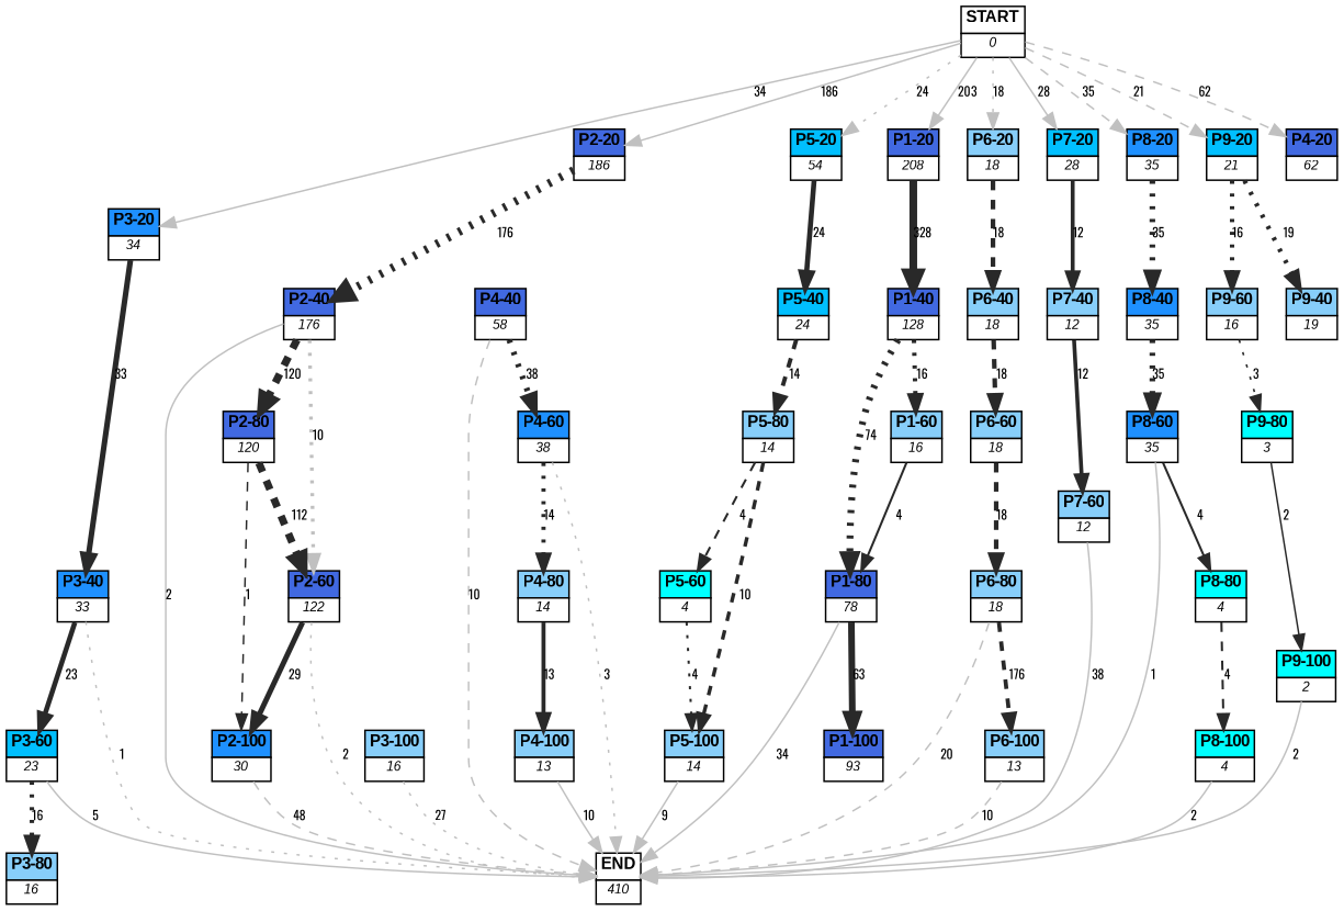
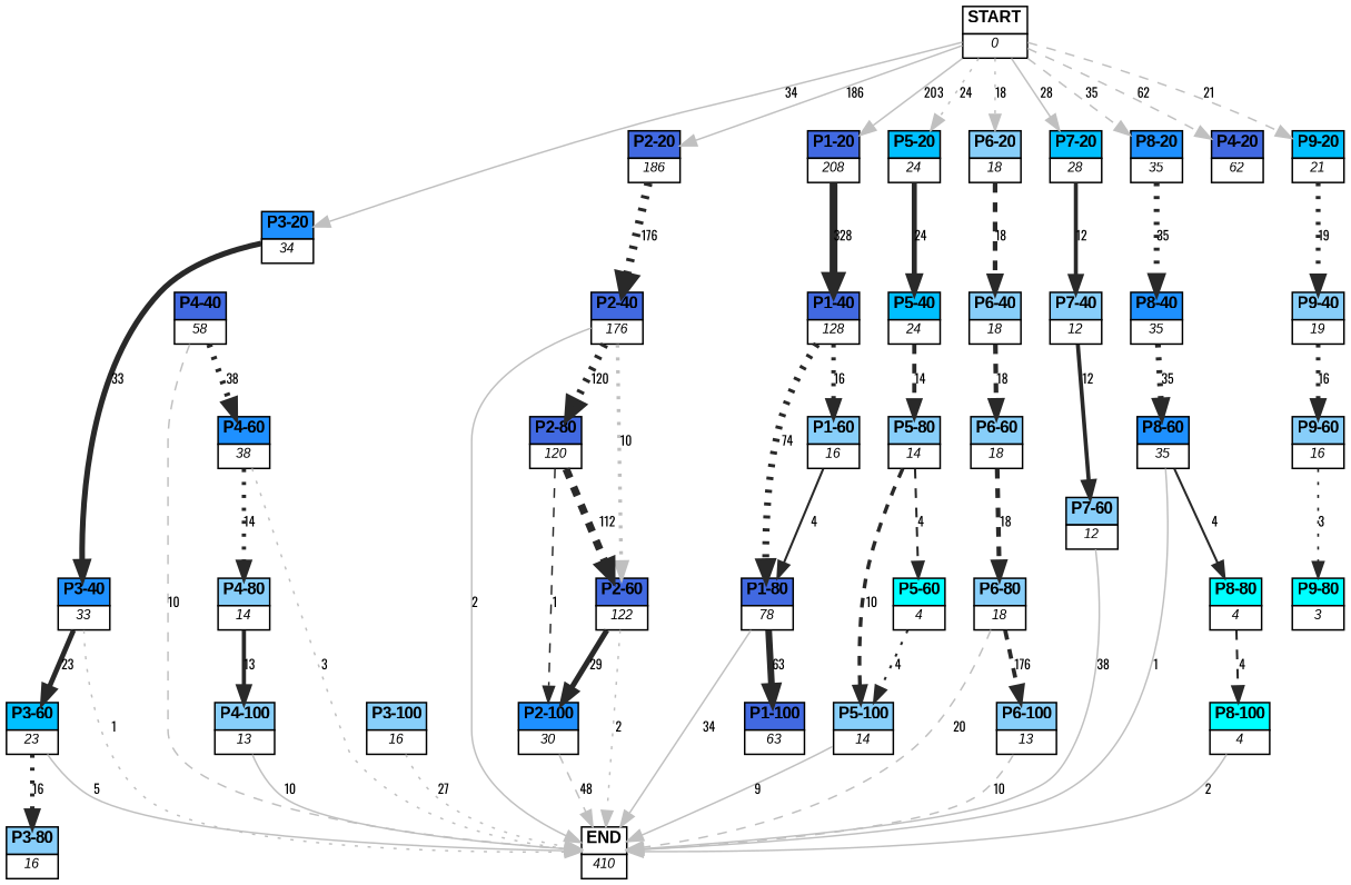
  digraph {
    fontname=Oswald
    node [fontname=Oswald shape=plain]
    edge [color=grey16 fontname=Oswald fontsize=8 labelfloat=false style=solid]
    n1 [label=<<table border="0" cellborder="1" cellspacing="0"><tr><td bgcolor="white"><FONT face="Arial" POINT-SIZE="10"><b>START</b></FONT></td></tr><tr><td bgcolor="white"><FONT face="Arial" POINT-SIZE="8"><i>0</i></FONT></td></tr></table>>]
    n2 [label=<<table border="0" cellborder="1" cellspacing="0"><tr><td bgcolor="royalblue"><FONT face="Arial" POINT-SIZE="10"><b>P1-20</b></FONT></td></tr><tr><td bgcolor="white"><FONT face="Arial" POINT-SIZE="8"><i>208</i></FONT></td></tr></table>>]
    n3 [label=<<table border="0" cellborder="1" cellspacing="0"><tr><td bgcolor="royalblue"><FONT face="Arial" POINT-SIZE="10"><b>P2-20</b></FONT></td></tr><tr><td bgcolor="white"><FONT face="Arial" POINT-SIZE="8"><i>186</i></FONT></td></tr></table>>]
    n4 [label=<<table border="0" cellborder="1" cellspacing="0"><tr><td bgcolor="dodgerblue"><FONT face="Arial" POINT-SIZE="10"><b>P3-20</b></FONT></td></tr><tr><td bgcolor="white"><FONT face="Arial" POINT-SIZE="8"><i>34</i></FONT></td></tr></table>>]
    n5 [label=<<table border="0" cellborder="1" cellspacing="0"><tr><td bgcolor="royalblue"><FONT face="Arial" POINT-SIZE="10"><b>P4-20</b></FONT></td></tr><tr><td bgcolor="white"><FONT face="Arial" POINT-SIZE="8"><i>62</i></FONT></td></tr></table>>]
-   n6 [label=<<table border="0" cellborder="1" cellspacing="0"><tr><td bgcolor="deepskyblue"><FONT face="Arial" POINT-SIZE="10"><b>P5-20</b></FONT></td></tr><tr><td bgcolor="white"><FONT face="Arial" POINT-SIZE="8"><i>54</i></FONT></td></tr></table>>]
+   n6 [label=<<table border="0" cellborder="1" cellspacing="0"><tr><td bgcolor="deepskyblue"><FONT face="Arial" POINT-SIZE="10"><b>P5-20</b></FONT></td></tr><tr><td bgcolor="white"><FONT face="Arial" POINT-SIZE="8"><i>24</i></FONT></td></tr></table>>]
    n7 [label=<<table border="0" cellborder="1" cellspacing="0"><tr><td bgcolor="lightskyblue"><FONT face="Arial" POINT-SIZE="10"><b>P6-20</b></FONT></td></tr><tr><td bgcolor="white"><FONT face="Arial" POINT-SIZE="8"><i>18</i></FONT></td></tr></table>>]
    n8 [label=<<table border="0" cellborder="1" cellspacing="0"><tr><td bgcolor="deepskyblue"><FONT face="Arial" POINT-SIZE="10"><b>P7-20</b></FONT></td></tr><tr><td bgcolor="white"><FONT face="Arial" POINT-SIZE="8"><i>28</i></FONT></td></tr></table>>]
    n9 [label=<<table border="0" cellborder="1" cellspacing="0"><tr><td bgcolor="dodgerblue"><FONT face="Arial" POINT-SIZE="10"><b>P8-20</b></FONT></td></tr><tr><td bgcolor="white"><FONT face="Arial" POINT-SIZE="8"><i>35</i></FONT></td></tr></table>>]
    n10 [label=<<table border="0" cellborder="1" cellspacing="0"><tr><td bgcolor="deepskyblue"><FONT face="Arial" POINT-SIZE="10"><b>P9-20</b></FONT></td></tr><tr><td bgcolor="white"><FONT face="Arial" POINT-SIZE="8"><i>21</i></FONT></td></tr></table>>]
    n11 [label=<<table border="0" cellborder="1" cellspacing="0"><tr><td bgcolor="royalblue"><FONT face="Arial" POINT-SIZE="10"><b>P1-40</b></FONT></td></tr><tr><td bgcolor="white"><FONT face="Arial" POINT-SIZE="8"><i>128</i></FONT></td></tr></table>>]
    n12 [label=<<table border="0" cellborder="1" cellspacing="0"><tr><td bgcolor="royalblue"><FONT face="Arial" POINT-SIZE="10"><b>P2-40</b></FONT></td></tr><tr><td bgcolor="white"><FONT face="Arial" POINT-SIZE="8"><i>176</i></FONT></td></tr></table>>]
    n13 [label=<<table border="0" cellborder="1" cellspacing="0"><tr><td bgcolor="dodgerblue"><FONT face="Arial" POINT-SIZE="10"><b>P3-40</b></FONT></td></tr><tr><td bgcolor="white"><FONT face="Arial" POINT-SIZE="8"><i>33</i></FONT></td></tr></table>>]
    n14 [label=<<table border="0" cellborder="1" cellspacing="0"><tr><td bgcolor="deepskyblue"><FONT face="Arial" POINT-SIZE="10"><b>P5-40</b></FONT></td></tr><tr><td bgcolor="white"><FONT face="Arial" POINT-SIZE="8"><i>24</i></FONT></td></tr></table>>]
    n15 [label=<<table border="0" cellborder="1" cellspacing="0"><tr><td bgcolor="lightskyblue"><FONT face="Arial" POINT-SIZE="10"><b>P6-40</b></FONT></td></tr><tr><td bgcolor="white"><FONT face="Arial" POINT-SIZE="8"><i>18</i></FONT></td></tr></table>>]
    n16 [label=<<table border="0" cellborder="1" cellspacing="0"><tr><td bgcolor="lightskyblue"><FONT face="Arial" POINT-SIZE="10"><b>P7-40</b></FONT></td></tr><tr><td bgcolor="white"><FONT face="Arial" POINT-SIZE="8"><i>12</i></FONT></td></tr></table>>]
    n17 [label=<<table border="0" cellborder="1" cellspacing="0"><tr><td bgcolor="dodgerblue"><FONT face="Arial" POINT-SIZE="10"><b>P8-40</b></FONT></td></tr><tr><td bgcolor="white"><FONT face="Arial" POINT-SIZE="8"><i>35</i></FONT></td></tr></table>>]
    n18 [label=<<table border="0" cellborder="1" cellspacing="0"><tr><td bgcolor="lightskyblue"><FONT face="Arial" POINT-SIZE="10"><b>P9-40</b></FONT></td></tr><tr><td bgcolor="white"><FONT face="Arial" POINT-SIZE="8"><i>19</i></FONT></td></tr></table>>]
    n19 [label=<<table border="0" cellborder="1" cellspacing="0"><tr><td bgcolor="royalblue"><FONT face="Arial" POINT-SIZE="10"><b>P1-80</b></FONT></td></tr><tr><td bgcolor="white"><FONT face="Arial" POINT-SIZE="8"><i>78</i></FONT></td></tr></table>>]
    n20 [label=<<table border="0" cellborder="1" cellspacing="0"><tr><td bgcolor="lightskyblue"><FONT face="Arial" POINT-SIZE="10"><b>P1-60</b></FONT></td></tr><tr><td bgcolor="white"><FONT face="Arial" POINT-SIZE="8"><i>16</i></FONT></td></tr></table>>]
-   n21 [label=<<table border="0" cellborder="1" cellspacing="0"><tr><td bgcolor="royalblue"><FONT face="Arial" POINT-SIZE="10"><b>P1-100</b></FONT></td></tr><tr><td bgcolor="white"><FONT face="Arial" POINT-SIZE="8"><i>93</i></FONT></td></tr></table>>]
+   n21 [label=<<table border="0" cellborder="1" cellspacing="0"><tr><td bgcolor="royalblue"><FONT face="Arial" POINT-SIZE="10"><b>P1-100</b></FONT></td></tr><tr><td bgcolor="white"><FONT face="Arial" POINT-SIZE="8"><i>63</i></FONT></td></tr></table>>]
    n22 [label=<<table border="0" cellborder="1" cellspacing="0"><tr><td bgcolor="white"><FONT face="Arial" POINT-SIZE="10"><b>END</b></FONT></td></tr><tr><td bgcolor="white"><FONT face="Arial" POINT-SIZE="8"><i>410</i></FONT></td></tr></table>>]
    n23 [label=<<table border="0" cellborder="1" cellspacing="0"><tr><td bgcolor="royalblue"><FONT face="Arial" POINT-SIZE="10"><b>P2-80</b></FONT></td></tr><tr><td bgcolor="white"><FONT face="Arial" POINT-SIZE="8"><i>120</i></FONT></td></tr></table>>]
    n24 [label=<<table border="0" cellborder="1" cellspacing="0"><tr><td bgcolor="royalblue"><FONT face="Arial" POINT-SIZE="10"><b>P2-60</b></FONT></td></tr><tr><td bgcolor="white"><FONT face="Arial" POINT-SIZE="8"><i>122</i></FONT></td></tr></table>>]
    n25 [label=<<table border="0" cellborder="1" cellspacing="0"><tr><td bgcolor="dodgerblue"><FONT face="Arial" POINT-SIZE="10"><b>P2-100</b></FONT></td></tr><tr><td bgcolor="white"><FONT face="Arial" POINT-SIZE="8"><i>30</i></FONT></td></tr></table>>]
    n26 [label=<<table border="0" cellborder="1" cellspacing="0"><tr><td bgcolor="deepskyblue"><FONT face="Arial" POINT-SIZE="10"><b>P3-60</b></FONT></td></tr><tr><td bgcolor="white"><FONT face="Arial" POINT-SIZE="8"><i>23</i></FONT></td></tr></table>>]
    n27 [label=<<table border="0" cellborder="1" cellspacing="0"><tr><td bgcolor="lightskyblue"><FONT face="Arial" POINT-SIZE="10"><b>P3-80</b></FONT></td></tr><tr><td bgcolor="white"><FONT face="Arial" POINT-SIZE="8"><i>16</i></FONT></td></tr></table>>]
    n28 [label=<<table border="0" cellborder="1" cellspacing="0"><tr><td bgcolor="lightskyblue"><FONT face="Arial" POINT-SIZE="10"><b>P3-100</b></FONT></td></tr><tr><td bgcolor="white"><FONT face="Arial" POINT-SIZE="8"><i>16</i></FONT></td></tr></table>>]
    n29 [label=<<table border="0" cellborder="1" cellspacing="0"><tr><td bgcolor="royalblue"><FONT face="Arial" POINT-SIZE="10"><b>P4-40</b></FONT></td></tr><tr><td bgcolor="white"><FONT face="Arial" POINT-SIZE="8"><i>58</i></FONT></td></tr></table>>]
    n30 [label=<<table border="0" cellborder="1" cellspacing="0"><tr><td bgcolor="dodgerblue"><FONT face="Arial" POINT-SIZE="10"><b>P4-60</b></FONT></td></tr><tr><td bgcolor="white"><FONT face="Arial" POINT-SIZE="8"><i>38</i></FONT></td></tr></table>>]
    n31 [label=<<table border="0" cellborder="1" cellspacing="0"><tr><td bgcolor="lightskyblue"><FONT face="Arial" POINT-SIZE="10"><b>P4-80</b></FONT></td></tr><tr><td bgcolor="white"><FONT face="Arial" POINT-SIZE="8"><i>14</i></FONT></td></tr></table>>]
    n32 [label=<<table border="0" cellborder="1" cellspacing="0"><tr><td bgcolor="lightskyblue"><FONT face="Arial" POINT-SIZE="10"><b>P5-80</b></FONT></td></tr><tr><td bgcolor="white"><FONT face="Arial" POINT-SIZE="8"><i>14</i></FONT></td></tr></table>>]
    n33 [label=<<table border="0" cellborder="1" cellspacing="0"><tr><td bgcolor="lightskyblue"><FONT face="Arial" POINT-SIZE="10"><b>P5-100</b></FONT></td></tr><tr><td bgcolor="white"><FONT face="Arial" POINT-SIZE="8"><i>14</i></FONT></td></tr></table>>]
    n34 [label=<<table border="0" cellborder="1" cellspacing="0"><tr><td bgcolor="aqua"><FONT face="Arial" POINT-SIZE="10"><b>P5-60</b></FONT></td></tr><tr><td bgcolor="white"><FONT face="Arial" POINT-SIZE="8"><i>4</i></FONT></td></tr></table>>]
    n35 [label=<<table border="0" cellborder="1" cellspacing="0"><tr><td bgcolor="lightskyblue"><FONT face="Arial" POINT-SIZE="10"><b>P4-100</b></FONT></td></tr><tr><td bgcolor="white"><FONT face="Arial" POINT-SIZE="8"><i>13</i></FONT></td></tr></table>>]
    n36 [label=<<table border="0" cellborder="1" cellspacing="0"><tr><td bgcolor="lightskyblue"><FONT face="Arial" POINT-SIZE="10"><b>P6-60</b></FONT></td></tr><tr><td bgcolor="white"><FONT face="Arial" POINT-SIZE="8"><i>18</i></FONT></td></tr></table>>]
    n37 [label=<<table border="0" cellborder="1" cellspacing="0"><tr><td bgcolor="lightskyblue"><FONT face="Arial" POINT-SIZE="10"><b>P6-80</b></FONT></td></tr><tr><td bgcolor="white"><FONT face="Arial" POINT-SIZE="8"><i>18</i></FONT></td></tr></table>>]
    n38 [label=<<table border="0" cellborder="1" cellspacing="0"><tr><td bgcolor="lightskyblue"><FONT face="Arial" POINT-SIZE="10"><b>P6-100</b></FONT></td></tr><tr><td bgcolor="white"><FONT face="Arial" POINT-SIZE="8"><i>13</i></FONT></td></tr></table>>]
    n39 [label=<<table border="0" cellborder="1" cellspacing="0"><tr><td bgcolor="lightskyblue"><FONT face="Arial" POINT-SIZE="10"><b>P7-60</b></FONT></td></tr><tr><td bgcolor="white"><FONT face="Arial" POINT-SIZE="8"><i>12</i></FONT></td></tr></table>>]
    n40 [label=<<table border="0" cellborder="1" cellspacing="0"><tr><td bgcolor="dodgerblue"><FONT face="Arial" POINT-SIZE="10"><b>P8-60</b></FONT></td></tr><tr><td bgcolor="white"><FONT face="Arial" POINT-SIZE="8"><i>35</i></FONT></td></tr></table>>]
    n41 [label=<<table border="0" cellborder="1" cellspacing="0"><tr><td bgcolor="aqua"><FONT face="Arial" POINT-SIZE="10"><b>P8-80</b></FONT></td></tr><tr><td bgcolor="white"><FONT face="Arial" POINT-SIZE="8"><i>4</i></FONT></td></tr></table>>]
    n42 [label=<<table border="0" cellborder="1" cellspacing="0"><tr><td bgcolor="aqua"><FONT face="Arial" POINT-SIZE="10"><b>P8-100</b></FONT></td></tr><tr><td bgcolor="white"><FONT face="Arial" POINT-SIZE="8"><i>4</i></FONT></td></tr></table>>]
    n43 [label=<<table border="0" cellborder="1" cellspacing="0"><tr><td bgcolor="lightskyblue"><FONT face="Arial" POINT-SIZE="10"><b>P9-60</b></FONT></td></tr><tr><td bgcolor="white"><FONT face="Arial" POINT-SIZE="8"><i>16</i></FONT></td></tr></table>>]
    n44 [label=<<table border="0" cellborder="1" cellspacing="0"><tr><td bgcolor="aqua"><FONT face="Arial" POINT-SIZE="10"><b>P9-80</b></FONT></td></tr><tr><td bgcolor="white"><FONT face="Arial" POINT-SIZE="8"><i>3</i></FONT></td></tr></table>>]
-   n45 [label=<<table border="0" cellborder="1" cellspacing="0"><tr><td bgcolor="aqua"><FONT face="Arial" POINT-SIZE="10"><b>P9-100</b></FONT></td></tr><tr><td bgcolor="white"><FONT face="Arial" POINT-SIZE="8"><i>2</i></FONT></td></tr></table>>]
    n1 -> n2 [color=grey label=203]
    n1 -> n3 [color=grey label=186]
    n1 -> n4 [color=grey label=34]
    n1 -> n5 [color=grey label=62 style=dashed]
    n1 -> n6 [color=grey label=24 style=dotted]
    n1 -> n7 [color=grey label=18 style=dotted]
    n1 -> n8 [color=grey label=28]
    n1 -> n9 [color=grey label=35 style=dashed]
    n1 -> n10 [color=grey label=21 style=dashed]
    n2 -> n11 [label=328 penwidth=4.85203026391962]
    n3 -> n12 [label=176 penwidth=5.17048399503815 style=dotted]
    n4 -> n13 [label=33 penwidth=3.49650756146648]
    n6 -> n14 [label=24 penwidth=3.17805383034795]
    n7 -> n15 [label=18 penwidth=2.89037175789616 style=dashed]
    n8 -> n16 [label=12 penwidth=2.484906649788]
    n9 -> n17 [label=35 penwidth=3.55534806148941 style=dotted]
    n10 -> n18 [label=19 penwidth=2.94443897916644 style=dotted]
    n11 -> n19 [label=74 penwidth=4.30406509320417 style=dotted]
    n11 -> n20 [label=16 penwidth=2.77258872223978 style=dotted]
    n12 -> n22 [color=grey label=2]
-   n12 -> n23 [label=120 penwidth=4.78749174278205 style=dashed]
+   n12 -> n23 [label=120 penwidth=4.78749174278205 style=dotted]
    n12 -> n24 [color=grey label=10 penwidth=2.30258509299405 style=dotted]
    n13 -> n22 [color=grey label=1 style=dotted]
    n13 -> n26 [label=23 penwidth=3.13549421592915]
    n14 -> n32 [label=14 penwidth=2.63905732961526 style=dashed]
    n15 -> n36 [label=18 penwidth=2.89037175789616 style=dashed]
    n16 -> n39 [label=12 penwidth=2.484906649788]
    n17 -> n40 [label=35 penwidth=3.55534806148941 style=dotted]
-   n10 -> n43 [label=16 penwidth=2.77258872223978 style=dotted]
+   n18 -> n43 [label=16 penwidth=2.77258872223978 style=dotted]
    n19 -> n21 [label=63 penwidth=4.14313472639153]
    n19 -> n22 [color=grey label=34]
    n20 -> n19 [label=4 penwidth=1.38629436111989]
    n23 -> n24 [label=112 penwidth=4.71849887129509 style=dashed]
    n23 -> n25 [label=1 penwidth=1 style=dashed]
    n24 -> n22 [color=grey label=2 style=dotted]
    n24 -> n25 [label=29 penwidth=3.36729582998647]
    n25 -> n22 [color=grey label=48 style=dashed]
    n26 -> n22 [color=grey label=5]
    n26 -> n27 [label=16 penwidth=2.77258872223978 style=dotted]
    n28 -> n22 [color=grey label=27 style=dotted]
    n29 -> n22 [color=grey label=10 style=dashed]
    n29 -> n30 [label=38 penwidth=3.63758615972639 style=dotted]
    n30 -> n22 [color=grey label=3 style=dotted]
    n30 -> n31 [label=14 penwidth=2.63905732961526 style=dotted]
    n31 -> n35 [label=13 penwidth=2.56494935746154]
    n32 -> n33 [label=10 penwidth=2.30258509299405 style=dashed]
    n32 -> n34 [label=4 penwidth=1.38629436111989 style=dashed]
    n33 -> n22 [color=grey label=9]
    n34 -> n33 [label=4 penwidth=1.38629436111989 style=dotted]
    n35 -> n22 [color=grey label=10]
    n36 -> n37 [label=18 penwidth=2.89037175789616 style=dashed]
    n37 -> n22 [color=grey label=20 style=dashed]
    n37 -> n38 [label=176 penwidth=2.56494935746154 style=dashed]
    n38 -> n22 [color=grey label=10 style=dashed]
    n39 -> n22 [color=grey label=38]
    n40 -> n22 [color=grey label=1]
    n40 -> n41 [label=4 penwidth=1.38629436111989]
    n41 -> n42 [label=4 penwidth=1.38629436111989 style=dashed]
    n42 -> n22 [color=grey label=2]
    n43 -> n44 [label=3 penwidth=1.09861228866811 style=dotted]
-   n44 -> n45 [label=2 penwidth=1]
-   n45 -> n22 [color=grey label=2]
  }
